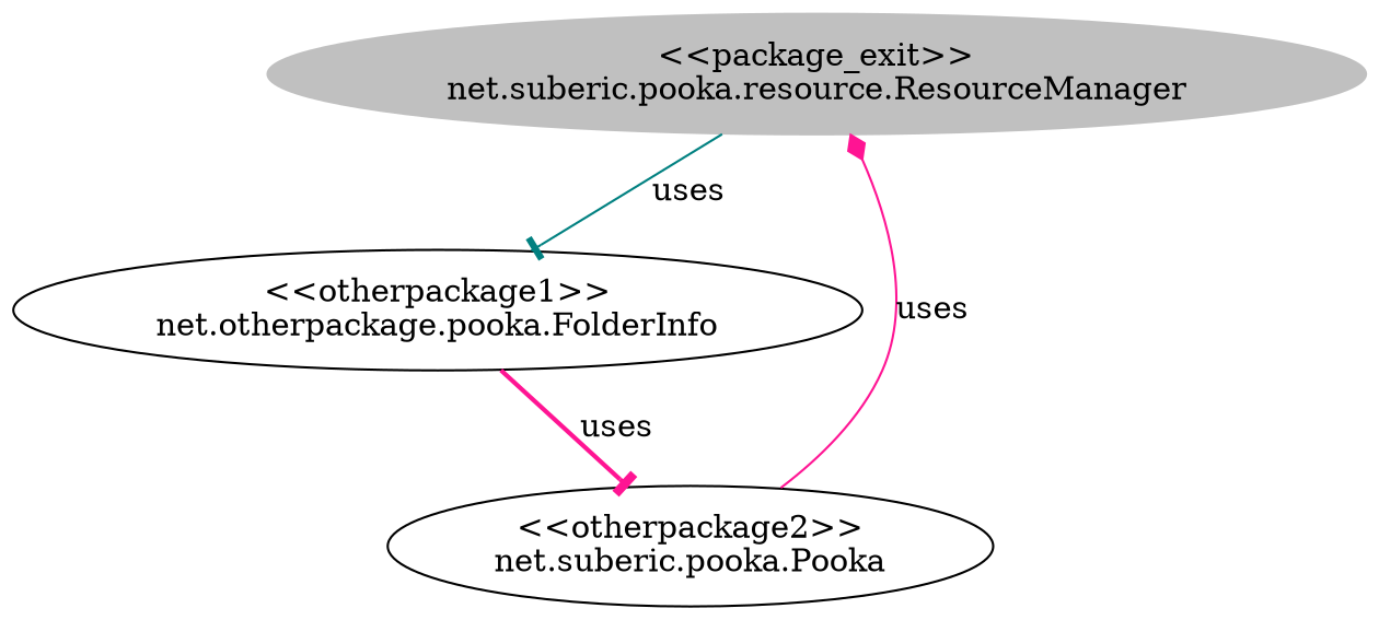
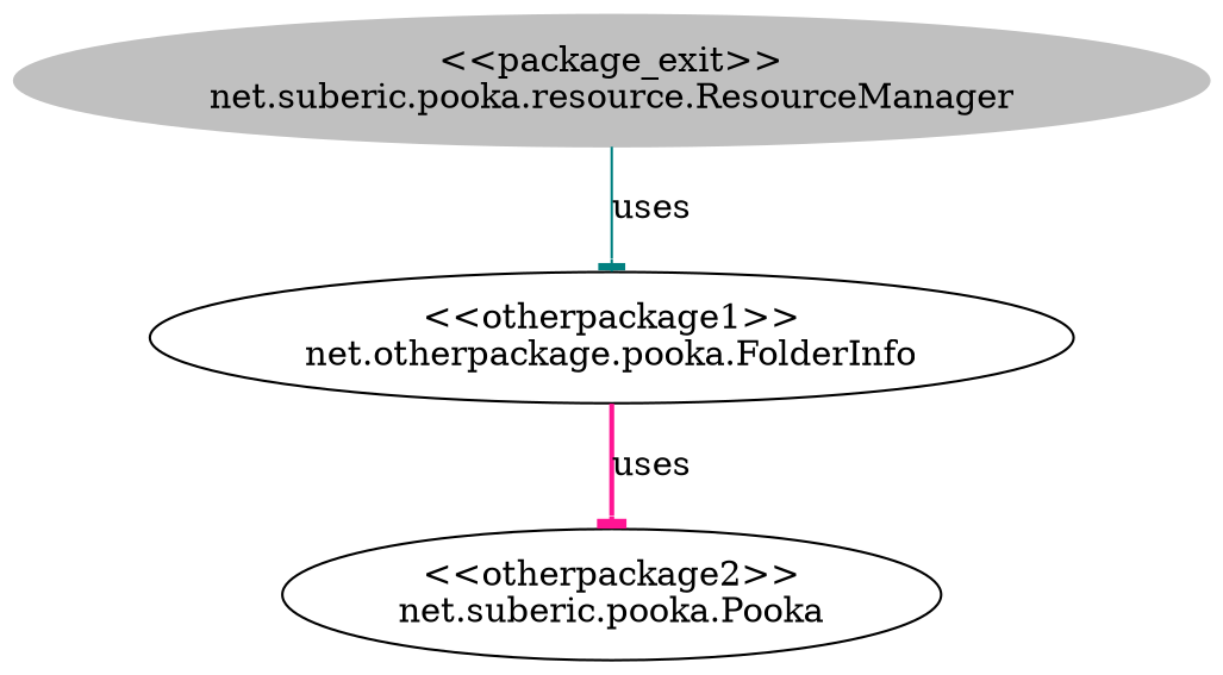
  digraph {
    edge [arrowhead=tee color=deeppink style=solid]
    n1 [color=grey label="<<package_exit>>\nnet.suberic.pooka.resource.ResourceManager" style=filled]
    n2 [label="<<otherpackage1>>\nnet.otherpackage.pooka.FolderInfo"]
    n3 [label="<<otherpackage2>>\nnet.suberic.pooka.Pooka"]
    n1 -> n2 [color=teal label=uses]
    n2 -> n3 [label=uses style=bold]
-   n3 -> n1 [arrowhead=diamond label=uses]
  }
